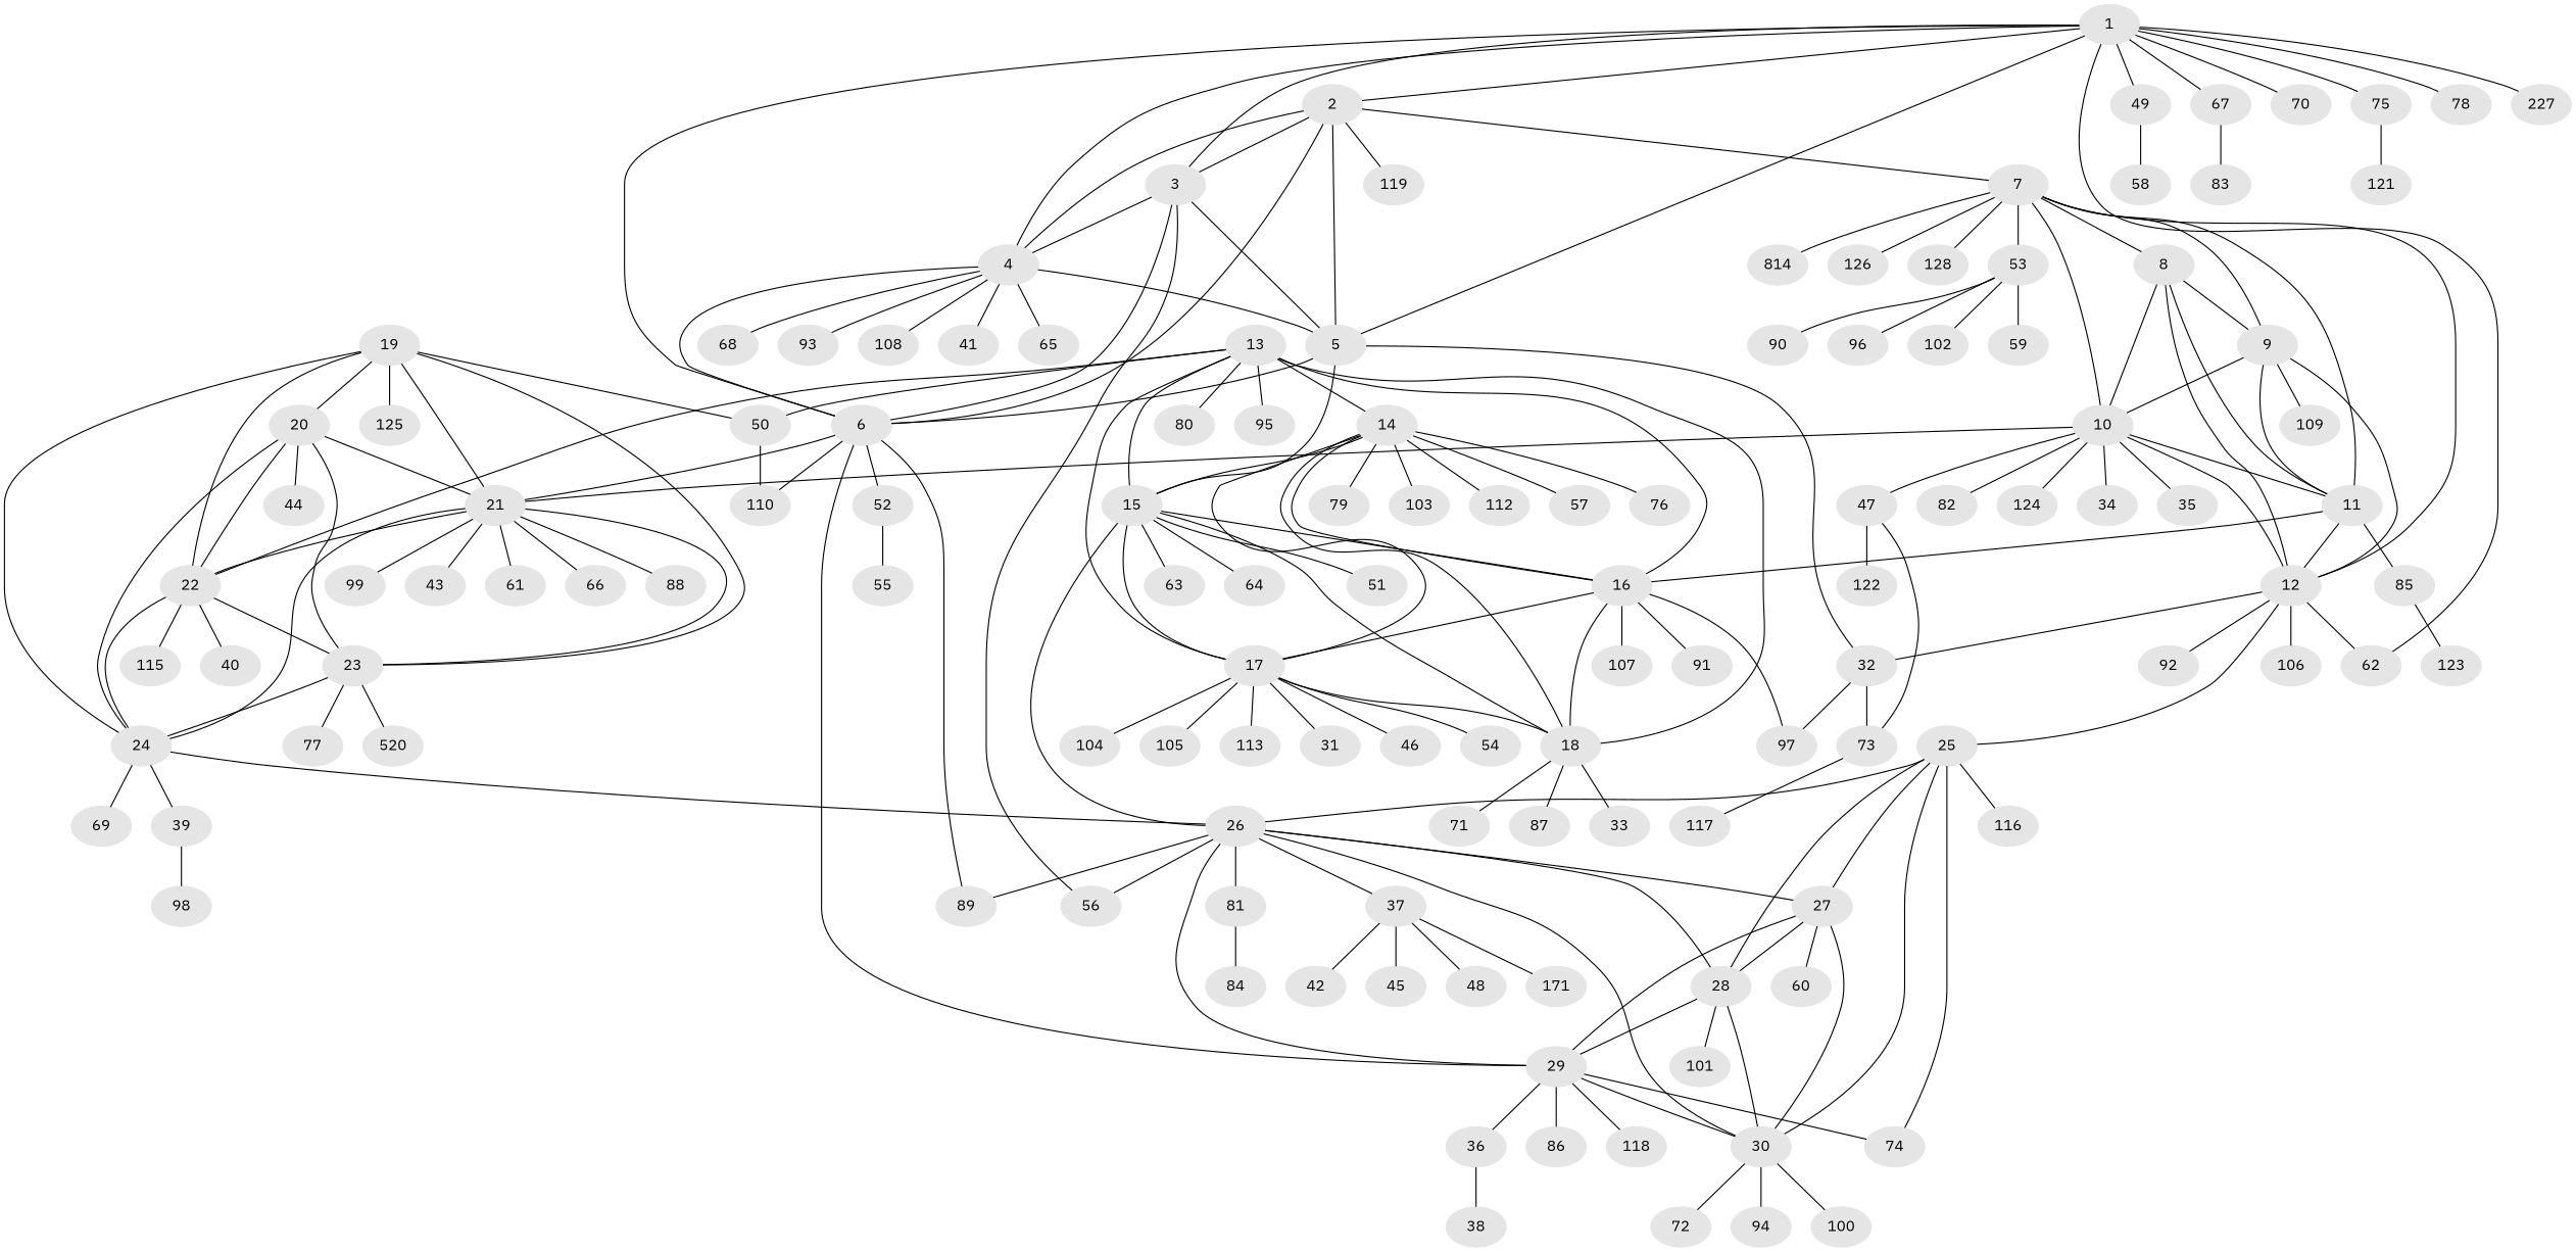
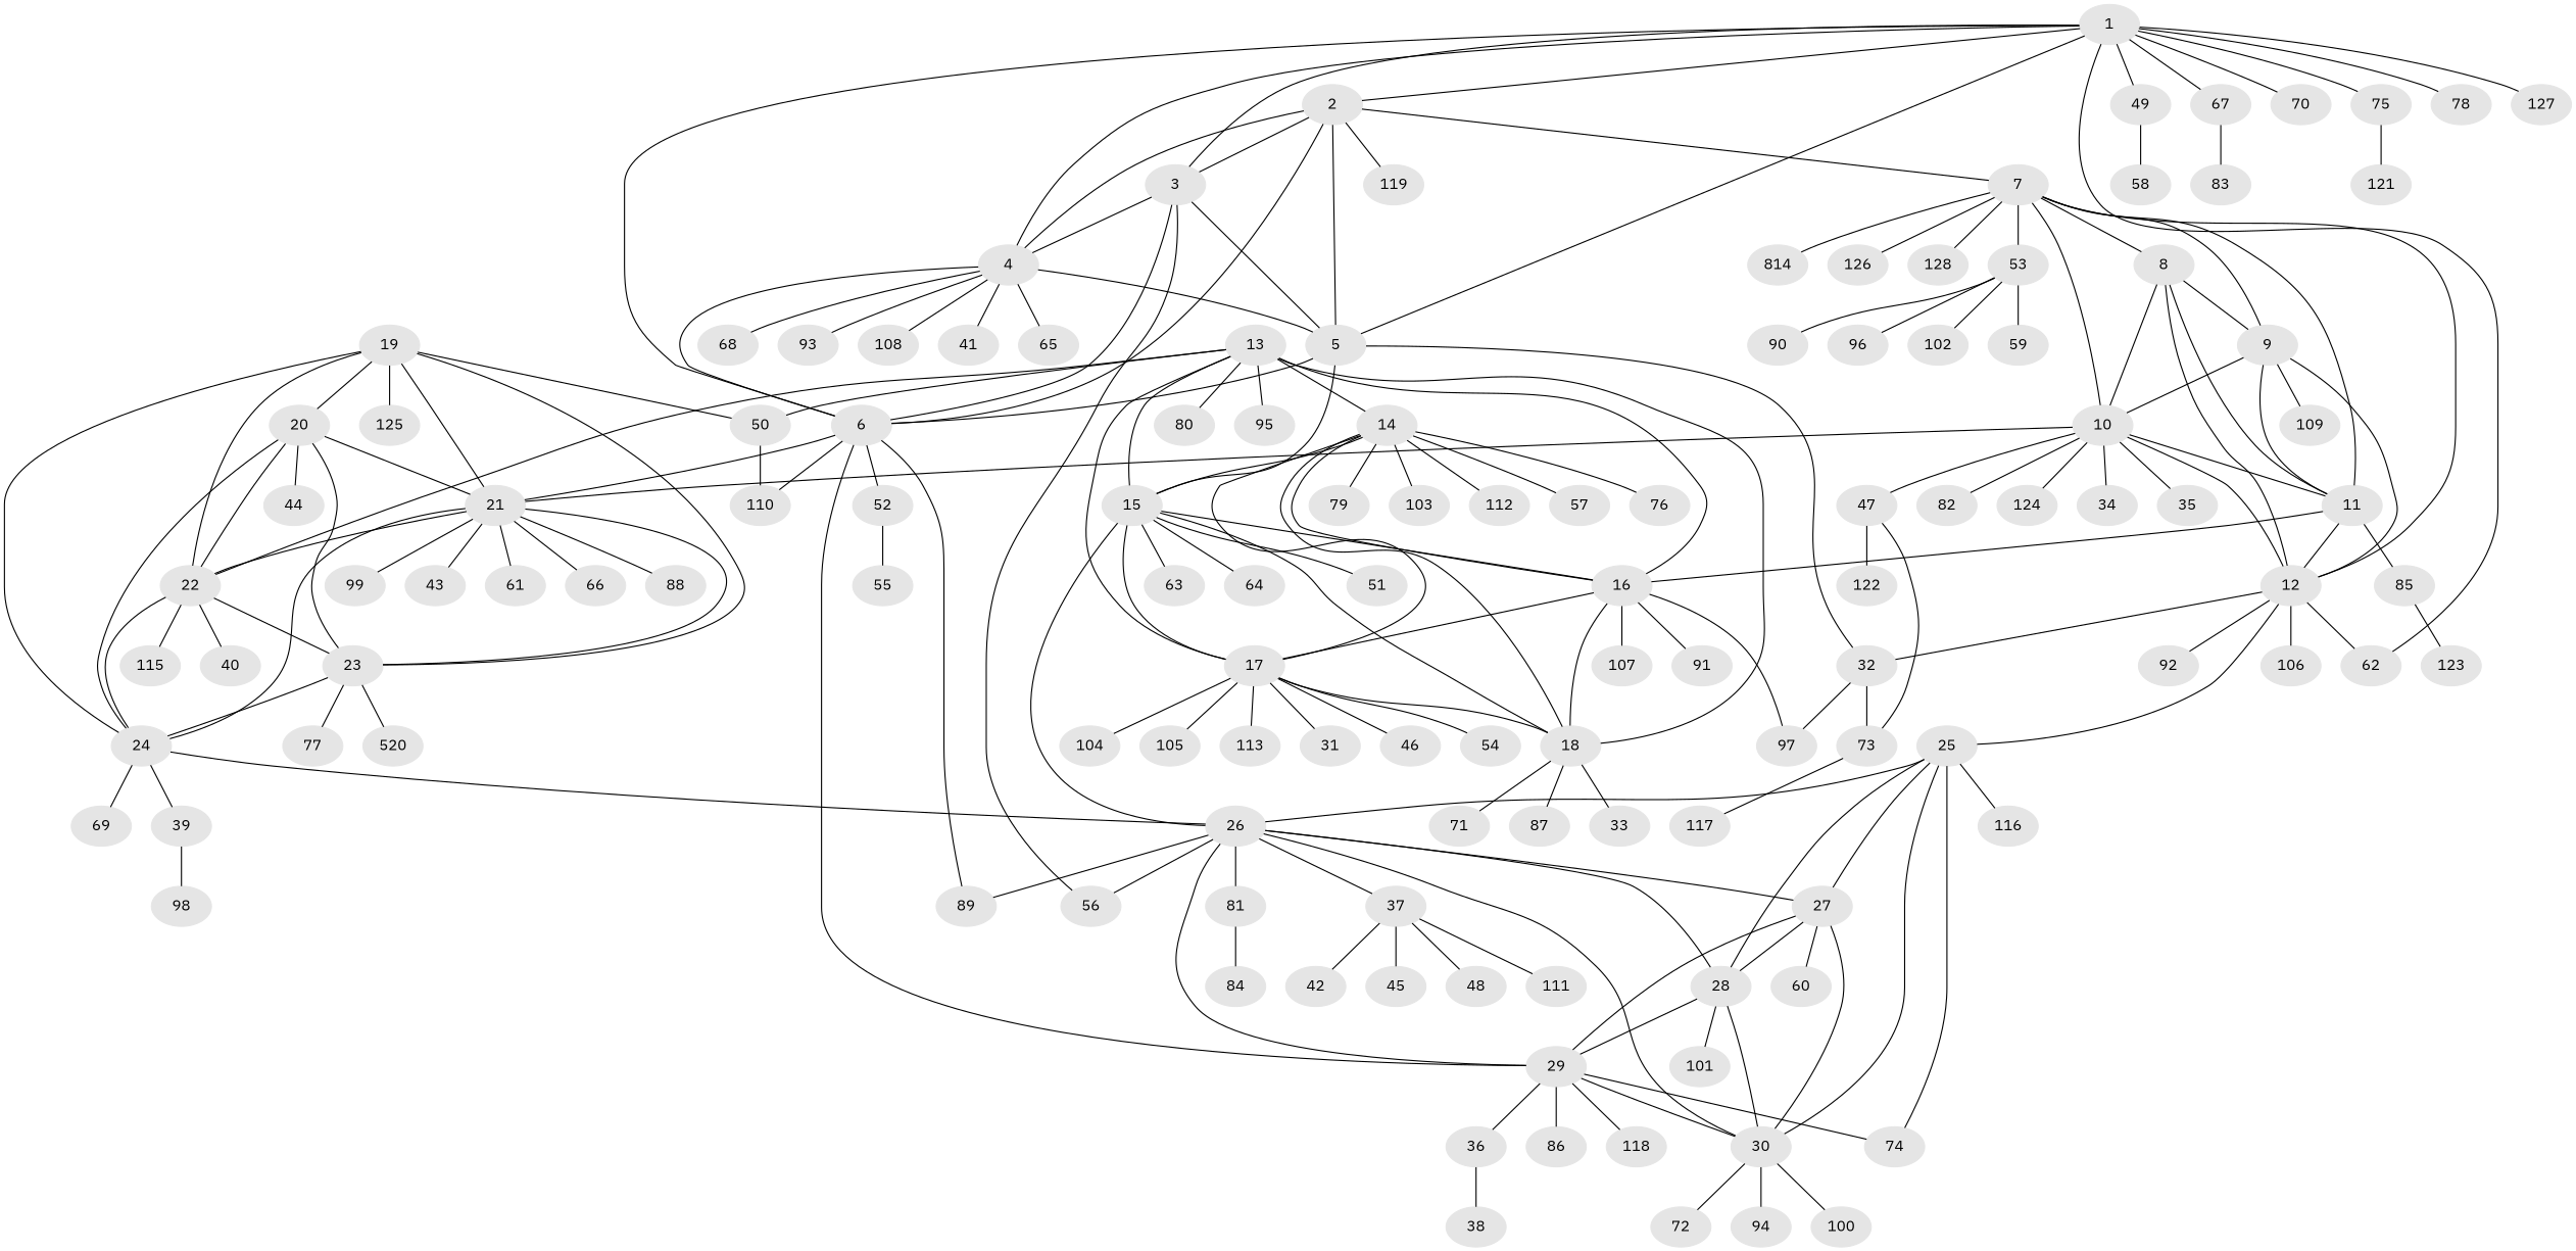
  graph {
    fontname="IBM Plex Sans"
    node [color=gray90 fontname="IBM Plex Sans" style=filled]
    edge [fontname="IBM Plex Sans"]
    1
    2
    3
    4
    5
    6
    49
    62
    67
    70
    75
    78
-   127 [label=227]
+   127
    7
    119
    56
    41
    65
    68
    93
    108
    15
    32
    21
    29
    52
    89
    110
    58
    83
    121
    8
    9
    10
    11
    12
    53
    n38 [label=814]
    126
    128
    16
    17
    18
    26
    51
    63
    64
    97
    73
    22
    23
    24
    43
    61
    66
    88
    99
    30
    36
    74
    86
    118
    55
    109
    34
    35
    47
    82
    124
    85
    25
    92
    106
    59
    90
    96
    102
    122
    91
    107
    123
    27
    28
    116
    13
    14
    50
    80
    95
    57
    76
    79
    103
    112
    31
    46
    54
    104
    105
    113
    33
    71
    87
    40
    115
    37
    81
    19
    20
    125
    44
    77
    n113 [label=520]
    39
    69
    98
    60
    101
    72
    94
    100
    42
    45
    48
-   111 [label=171]
+   111
    84
    38
    117
    1 -- 2
    1 -- 3
    1 -- 4
    1 -- 5
    1 -- 6
    1 -- 49
    1 -- 62
    1 -- 67
    1 -- 70
    1 -- 75
    1 -- 78
    1 -- 127
    2 -- 3
    2 -- 4
    2 -- 5
    2 -- 6
    2 -- 7
    2 -- 119
    3 -- 4
    3 -- 5
    3 -- 6
    3 -- 56
    4 -- 5
    4 -- 6
    4 -- 41
    4 -- 65
    4 -- 68
    4 -- 93
    4 -- 108
    5 -- 6
    5 -- 15
    5 -- 32
    6 -- 21
    6 -- 29
    6 -- 52
    6 -- 89
    6 -- 110
    49 -- 58
    67 -- 83
    75 -- 121
    7 -- 8
    7 -- 9
    7 -- 10
    7 -- 11
    7 -- 12
    7 -- 53
    7 -- n38
    7 -- 126
    7 -- 128
    15 -- 16
    15 -- 17
    15 -- 18
    15 -- 26
    15 -- 51
    15 -- 63
    15 -- 64
    32 -- 97
    32 -- 73
    21 -- 22
    21 -- 23
    21 -- 24
    21 -- 43
    21 -- 61
    21 -- 66
    21 -- 88
    21 -- 99
    29 -- 30
    29 -- 36
    29 -- 74
    29 -- 86
    29 -- 118
    52 -- 55
    8 -- 9
    8 -- 10
    8 -- 11
    8 -- 12
    9 -- 10
    9 -- 11
    9 -- 12
    9 -- 109
    10 -- 21
    10 -- 11
    10 -- 12
    10 -- 34
    10 -- 35
    10 -- 47
    10 -- 82
    10 -- 124
    11 -- 12
    11 -- 16
    11 -- 85
    12 -- 62
    12 -- 32
    12 -- 25
    12 -- 92
    12 -- 106
    53 -- 59
    53 -- 90
    53 -- 96
    53 -- 102
    16 -- 17
    16 -- 18
    16 -- 97
    16 -- 91
    16 -- 107
    17 -- 18
    17 -- 31
    17 -- 46
    17 -- 54
    17 -- 104
    17 -- 105
    17 -- 113
    18 -- 33
    18 -- 71
    18 -- 87
    26 -- 56
    26 -- 29
    26 -- 89
    26 -- 30
    26 -- 27
    26 -- 28
    26 -- 37
    26 -- 81
    73 -- 117
    22 -- 23
    22 -- 24
    22 -- 40
    22 -- 115
    23 -- 24
    23 -- 77
    23 -- n113
    24 -- 26
    24 -- 39
    24 -- 69
    30 -- 72
    30 -- 94
    30 -- 100
    36 -- 38
    47 -- 73
    47 -- 122
    85 -- 123
    25 -- 26
    25 -- 30
    25 -- 74
    25 -- 27
    25 -- 28
    25 -- 116
    27 -- 29
    27 -- 30
    27 -- 28
    27 -- 60
    28 -- 29
    28 -- 30
    28 -- 101
    13 -- 15
    13 -- 16
    13 -- 17
    13 -- 18
    13 -- 22
    13 -- 14
    13 -- 50
    13 -- 80
    13 -- 95
    14 -- 15
    14 -- 16
    14 -- 17
    14 -- 18
    14 -- 57
    14 -- 76
    14 -- 79
    14 -- 103
    14 -- 112
    50 -- 110
    37 -- 42
    37 -- 45
    37 -- 48
    37 -- 111
    81 -- 84
    19 -- 21
    19 -- 22
    19 -- 23
    19 -- 24
    19 -- 50
    19 -- 20
    19 -- 125
    20 -- 21
    20 -- 22
    20 -- 23
    20 -- 24
    20 -- 44
    39 -- 98
  }
